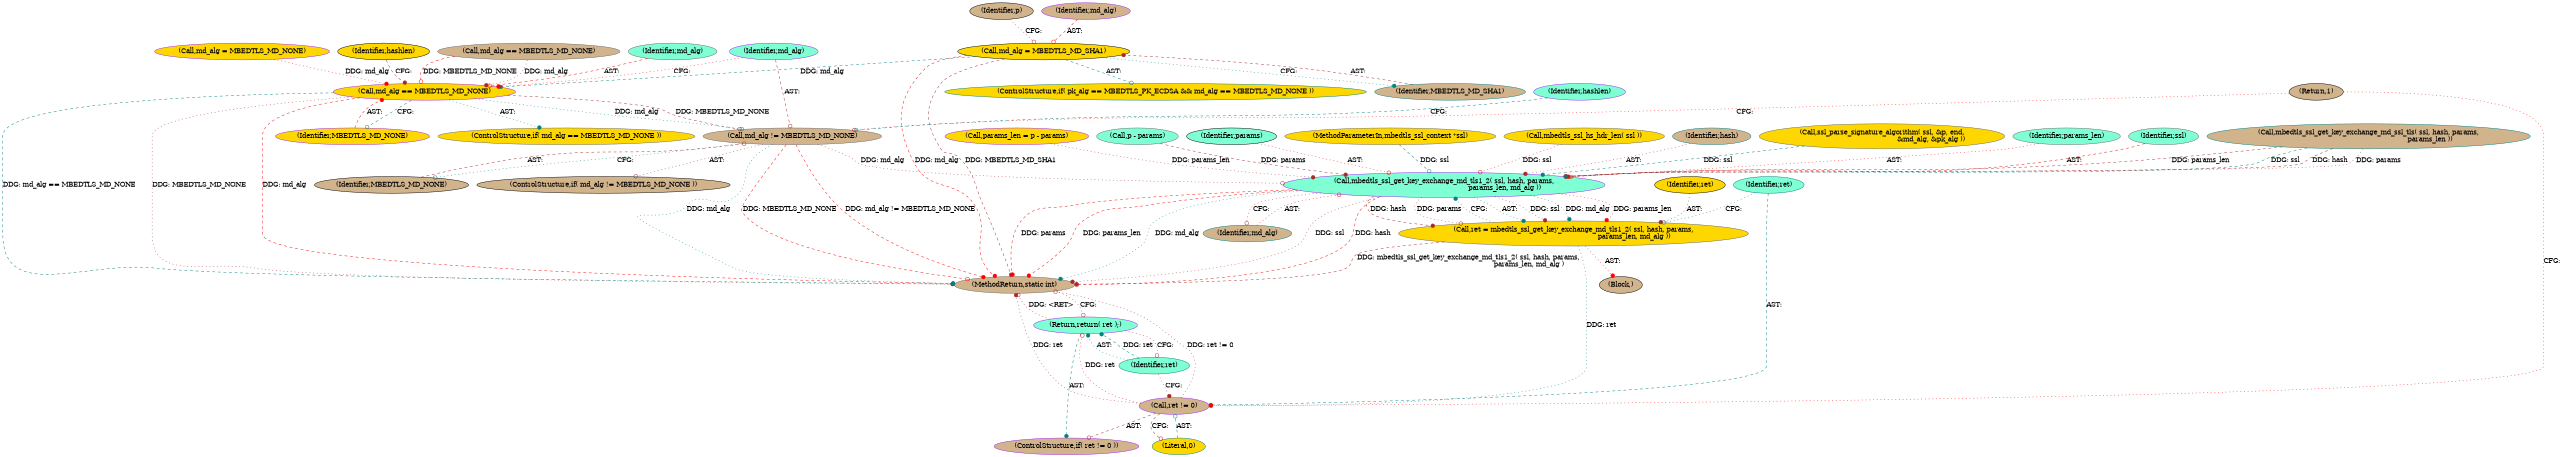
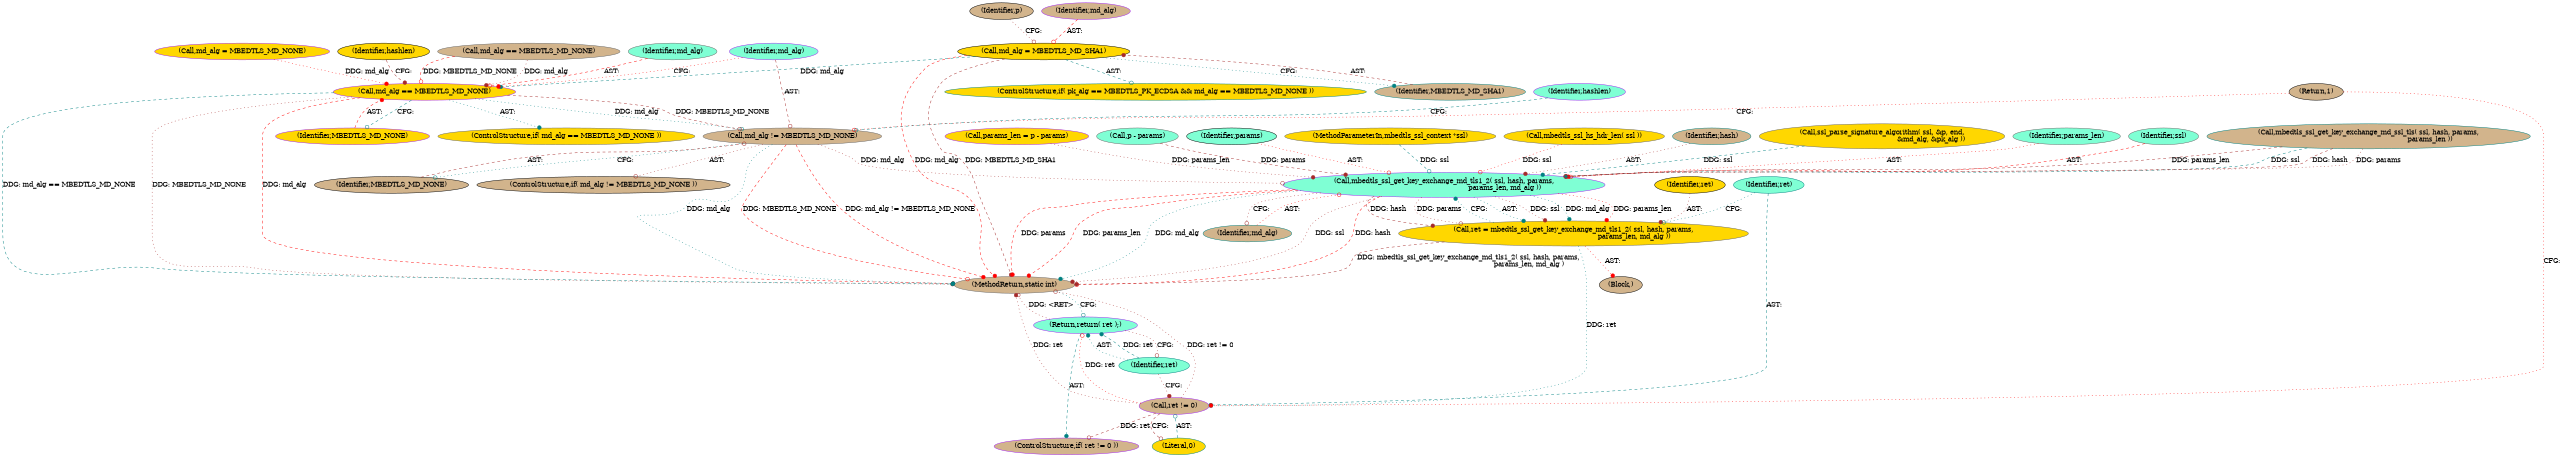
  digraph {
    node [color=gray40 fillcolor=tan style=filled]
    edge [arrowhead=dot color=brown style=dotted]
    n1 [color=black fillcolor=gold label="(Call,md_alg = MBEDTLS_MD_SHA1)"]
    n2 [color=purple fillcolor=gold label="(Call,md_alg == MBEDTLS_MD_NONE)"]
    n3 [label="(MethodReturn,static int)"]
    n4 [color=teal fillcolor=gold label="(ControlStructure,if( pk_alg == MBEDTLS_PK_ECDSA && md_alg == MBEDTLS_MD_NONE ))"]
    n5 [color=teal label="(Identifier,MBEDTLS_MD_SHA1)"]
    n6 [label="(Call,md_alg != MBEDTLS_MD_NONE)"]
    n7 [color=purple fillcolor=gold label="(Identifier,MBEDTLS_MD_NONE)"]
    n8 [fillcolor=gold label="(ControlStructure,if( md_alg == MBEDTLS_MD_NONE ))"]
    n9 [color=purple fillcolor=aquamarine label="(Return,return( ret );)"]
    n10 [color=purple fillcolor=aquamarine label="(Call,mbedtls_ssl_get_key_exchange_md_tls1_2( ssl, hash, params,\n                                                          params_len, md_alg ))"]
    n11 [color=black label="(Identifier,MBEDTLS_MD_NONE)"]
    n12 [color=black label="(ControlStructure,if( md_alg != MBEDTLS_MD_NONE ))"]
    n13 [fillcolor=gold label="(Call,ret = mbedtls_ssl_get_key_exchange_md_tls1_2( ssl, hash, params,\n                                                          params_len, md_alg ))"]
    n14 [color=teal label="(Identifier,md_alg)"]
    n15 [color=purple label="(Call,ret != 0)"]
    n16 [color=black label="(Block,)"]
    n17 [color=purple label="(ControlStructure,if( ret != 0 ))"]
    n18 [color=teal fillcolor=gold label="(Literal,0)"]
    n19 [color=teal fillcolor=aquamarine label="(Identifier,ret)"]
    n20 [color=teal label="(Identifier,hash)"]
    n21 [color=black fillcolor=gold label="(Identifier,ret)"]
    n22 [fillcolor=gold label="(Call,ssl_parse_signature_algorithm( ssl, &p, end,\n                                               &md_alg, &pk_alg ))"]
    n23 [fillcolor=aquamarine label="(Identifier,params_len)"]
    n24 [fillcolor=aquamarine label="(Identifier,ssl)"]
    n25 [color=teal label="(Call,mbedtls_ssl_get_key_exchange_md_ssl_tls( ssl, hash, params,\n                                                           params_len ))"]
    n26 [color=purple fillcolor=gold label="(Call,params_len = p - params)"]
    n27 [color=purple fillcolor=gold label="(Call,md_alg = MBEDTLS_MD_NONE)"]
    n28 [color=black label="(Identifier,p)"]
    n29 [color=black fillcolor=gold label="(Identifier,hashlen)"]
    n30 [color=purple label="(Identifier,md_alg)"]
    n31 [fillcolor=aquamarine label="(Call,p - params)"]
    n32 [color=black fillcolor=aquamarine label="(Identifier,params)"]
    n33 [color=purple fillcolor=aquamarine label="(Identifier,md_alg)"]
    n34 [fillcolor=gold label="(MethodParameterIn,mbedtls_ssl_context *ssl)"]
    n35 [fillcolor=gold label="(Call,mbedtls_ssl_hs_hdr_len( ssl ))"]
    n36 [label="(Call,md_alg == MBEDTLS_MD_NONE)"]
    n37 [fillcolor=aquamarine label="(Identifier,md_alg)"]
    n38 [color=purple fillcolor=aquamarine label="(Identifier,hashlen)"]
    n39 [color=teal fillcolor=aquamarine label="(Identifier,ret)"]
    n40 [color=black label="(Return,1)"]
    n1 -> n2 [color=teal label="DDG: md_alg" style=dashed]
    n1 -> n3 [color=red label="DDG: md_alg" style=dashed]
    n1 -> n3 [label="DDG: MBEDTLS_MD_SHA1" style=dashed]
    n1 -> n4 [arrowhead=odot color=teal label="AST: " style=dashed]
    n1 -> n5 [color=teal label="CFG: "]
    n2 -> n3 [label="DDG: MBEDTLS_MD_NONE"]
    n2 -> n3 [color=red label="DDG: md_alg" style=dashed]
    n2 -> n3 [color=teal label="DDG: md_alg == MBEDTLS_MD_NONE" style=dashed]
    n2 -> n6 [arrowhead=odot color=teal label="DDG: md_alg"]
    n2 -> n6 [arrowhead=odot label="DDG: MBEDTLS_MD_NONE" style=dashed]
    n2 -> n7 [arrowhead=odot color=teal label="CFG: " style=dashed]
    n2 -> n8 [color=teal label="AST: "]
-   n3 -> n9 [arrowhead=odot label="CFG: "]
+   n3 -> n9 [arrowhead=odot color=teal label="CFG: "]
    n5 -> n1 [label="AST: " style=dashed]
    n6 -> n3 [color=red label="DDG: md_alg != MBEDTLS_MD_NONE" style=dashed]
    n6 -> n3 [color=teal label="DDG: md_alg"]
    n6 -> n3 [arrowhead=odot color=red label="DDG: MBEDTLS_MD_NONE" style=dashed]
    n6 -> n10 [arrowhead=odot label="DDG: md_alg"]
    n6 -> n11 [arrowhead=odot color=teal label="CFG: "]
    n6 -> n12 [arrowhead=odot label="AST: "]
    n7 -> n2 [color=red label="AST: " style=dashed]
    n9 -> n3 [arrowhead=odot label="DDG: <RET>"]
    n9 -> n17 [color=teal label="AST: " style=dashed]
    n9 -> n19 [arrowhead=odot label="CFG: "]
    n10 -> n3 [color=red label="DDG: params" style=dashed]
    n10 -> n3 [color=red label="DDG: params_len" style=dashed]
    n10 -> n3 [color=teal label="DDG: md_alg"]
    n10 -> n3 [label="DDG: ssl"]
    n10 -> n3 [arrowhead=odot color=red label="DDG: hash" style=dashed]
    n10 -> n13 [color=teal label="AST: "]
    n10 -> n13 [label="DDG: ssl"]
    n10 -> n13 [color=teal label="DDG: md_alg"]
    n10 -> n13 [color=red label="DDG: params_len"]
    n10 -> n13 [label="DDG: hash" style=dashed]
    n10 -> n13 [arrowhead=odot label="DDG: params"]
    n10 -> n14 [arrowhead=odot label="CFG: "]
    n11 -> n6 [arrowhead=odot label="AST: " style=dashed]
    n13 -> n3 [label="DDG: mbedtls_ssl_get_key_exchange_md_tls1_2( ssl, hash, params,\n                                                          params_len, md_alg )" style=dashed]
    n13 -> n10 [color=teal label="CFG: "]
    n13 -> n15 [arrowhead=odot color=teal label="DDG: ret"]
    n13 -> n16 [color=red label="AST: "]
    n14 -> n10 [arrowhead=odot color=red label="AST: "]
    n15 -> n3 [label="DDG: ret"]
    n15 -> n3 [arrowhead=odot label="DDG: ret != 0"]
    n15 -> n9 [arrowhead=odot color=red label="DDG: ret"]
-   n15 -> n17 [arrowhead=odot label="AST: " style=dashed]
+   n15 -> n17 [arrowhead=odot label="DDG: ret" style=dashed]
    n15 -> n18 [arrowhead=odot label="CFG: " style=dashed]
    n18 -> n15 [arrowhead=odot color=teal label="AST: " style=dashed]
    n19 -> n9 [color=teal label="AST: "]
    n19 -> n9 [color=teal label="DDG: ret" style=dashed]
    n19 -> n15 [label="CFG: "]
    n20 -> n10 [label="AST: "]
    n21 -> n13 [label="AST: "]
    n22 -> n10 [color=teal label="DDG: ssl" style=dashed]
    n23 -> n10 [arrowhead=odot color=red label="AST: "]
    n24 -> n10 [color=red label="AST: " style=dashed]
    n25 -> n10 [color=teal label="DDG: ssl" style=dashed]
    n25 -> n10 [arrowhead=odot label="DDG: hash" style=dashed]
    n25 -> n10 [arrowhead=odot label="DDG: params"]
    n25 -> n10 [arrowhead=odot label="DDG: params_len" style=dashed]
    n26 -> n10 [label="DDG: params_len"]
    n27 -> n2 [color=red label="DDG: md_alg"]
    n28 -> n1 [arrowhead=odot label="CFG: "]
    n29 -> n2 [label="CFG: " style=dashed]
    n30 -> n1 [arrowhead=odot color=red label="AST: " style=dashed]
    n31 -> n10 [label="DDG: params" style=dashed]
    n32 -> n10 [arrowhead=odot color=red label="AST: "]
    n33 -> n2 [color=red label="CFG: "]
    n33 -> n6 [arrowhead=odot label="AST: " style=dashed]
    n34 -> n10 [arrowhead=odot color=teal label="DDG: ssl" style=dashed]
    n35 -> n10 [arrowhead=odot color=red label="DDG: ssl"]
    n36 -> n2 [label="DDG: md_alg"]
    n36 -> n2 [arrowhead=odot color=red label="DDG: MBEDTLS_MD_NONE" style=dashed]
    n37 -> n2 [arrowhead=odot color=red label="AST: " style=dashed]
    n38 -> n6 [arrowhead=odot color=teal label="CFG: " style=dashed]
    n39 -> n13 [arrowhead=odot color=teal label="CFG: "]
    n39 -> n15 [color=teal label="AST: " style=dashed]
    n40 -> n6 [arrowhead=odot color=red label="CFG: "]
    n40 -> n15 [color=red label="CFG: "]
  }
